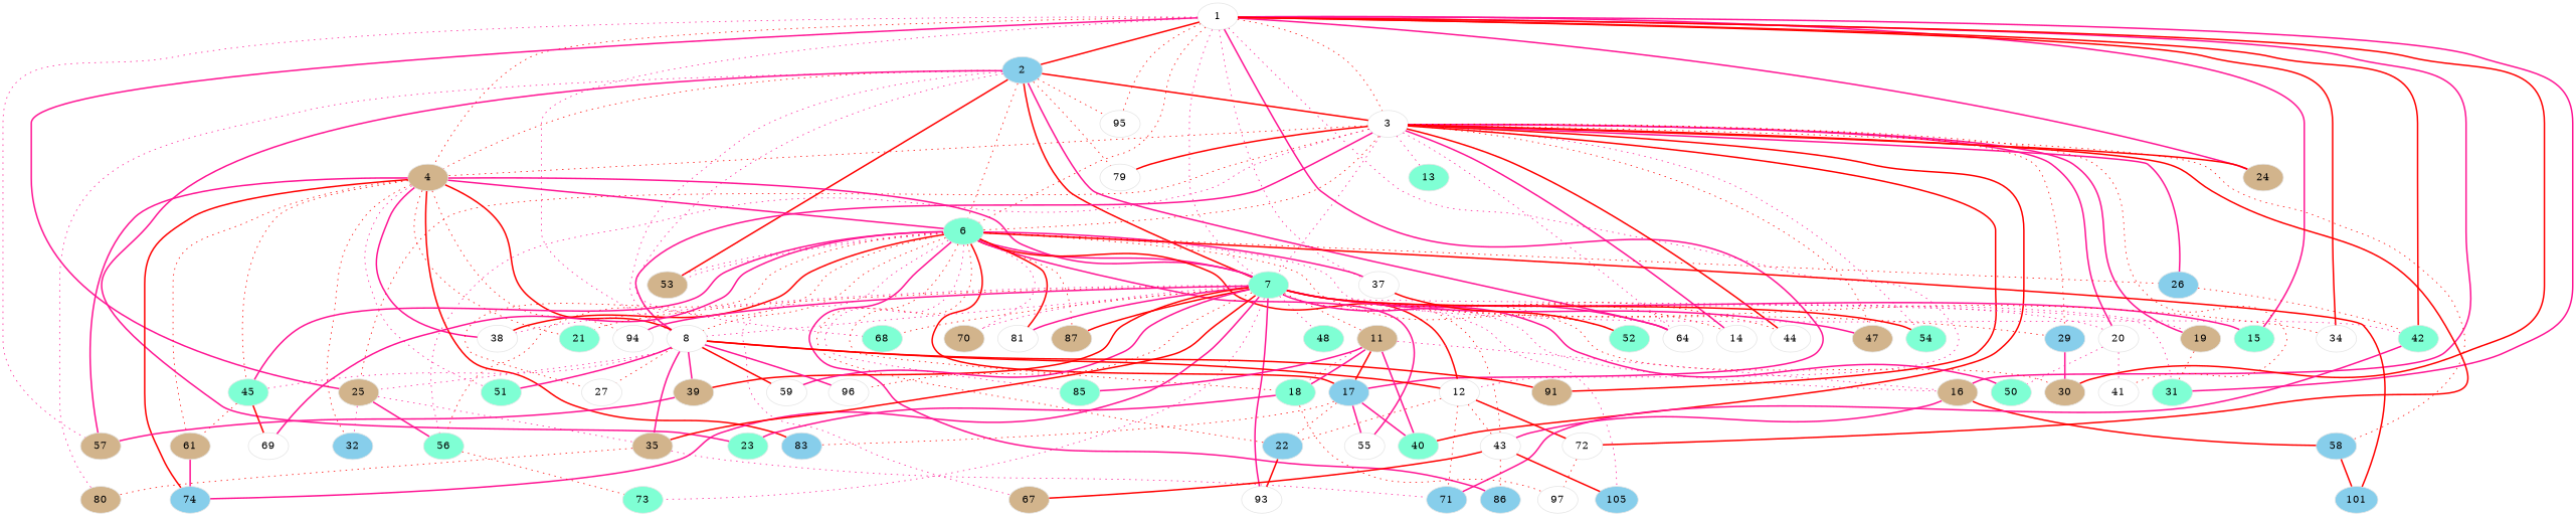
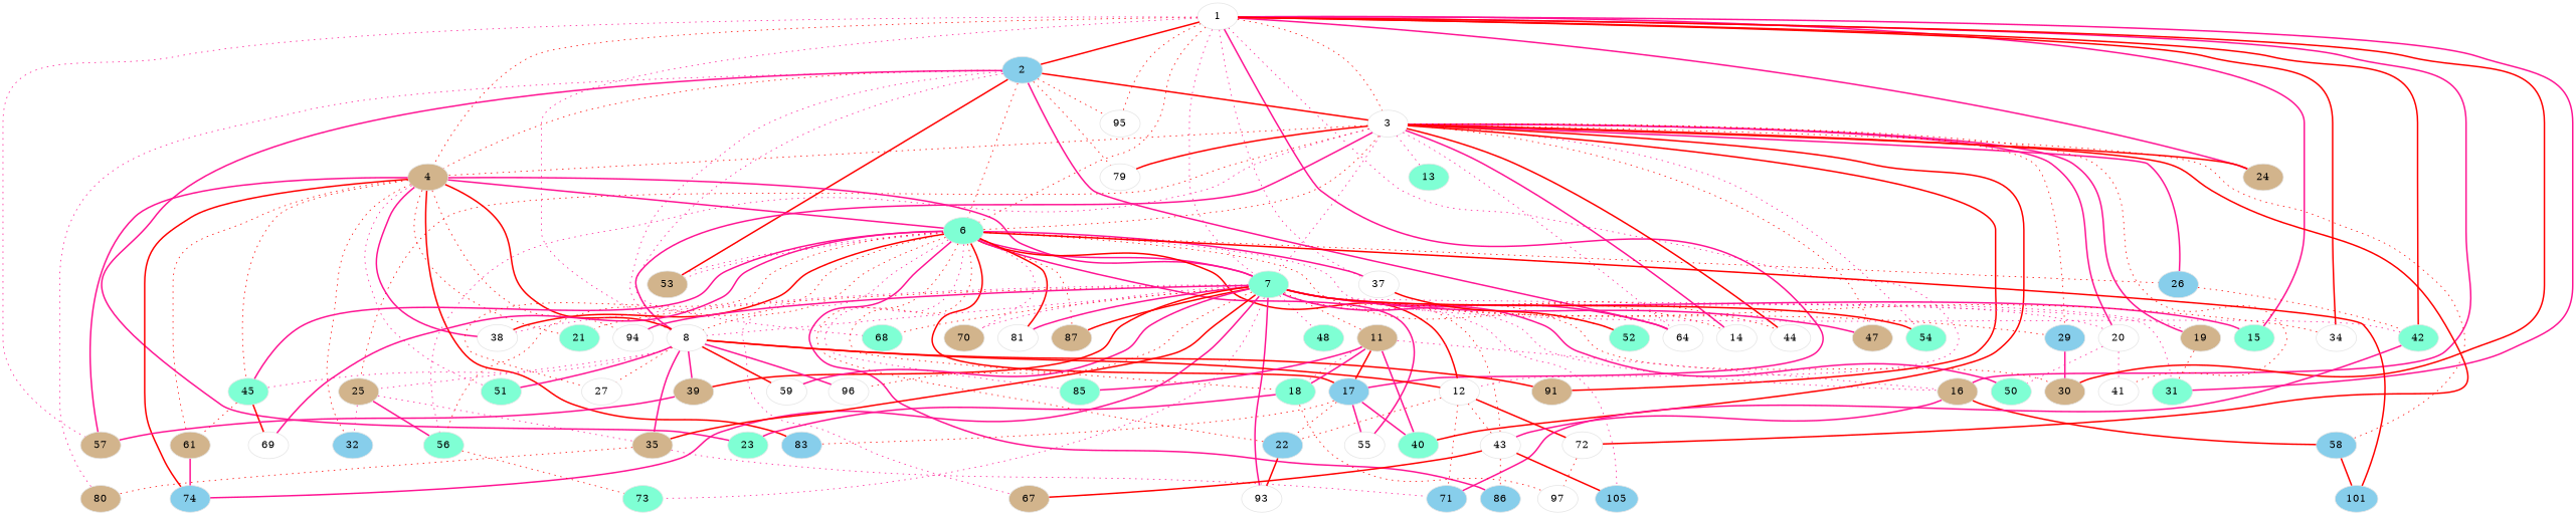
  graph {
    node [color=gray90 fillcolor=white style=filled]
    edge [color=red style=dotted]
    1 [super="+98"]
    2 [fillcolor=skyblue super="+63"]
    3 [super="+5"]
    4 [fillcolor=tan super="+49"]
    6 [fillcolor=aquamarine super="+76"]
    7 [fillcolor=aquamarine super="+10"]
    8 [super="+9"]
    12 [super="+36"]
    15 [fillcolor=aquamarine]
    16 [fillcolor=tan super="+26"]
    17 [fillcolor=skyblue super="+82"]
    24 [fillcolor=tan]
    25 [fillcolor=tan super="+46"]
    30 [fillcolor=tan super="+99"]
    31 [fillcolor=aquamarine super="+88"]
    34
    37
    42 [fillcolor=aquamarine super="+66"]
    57 [fillcolor=tan super="+77"]
    95
    23 [fillcolor=aquamarine]
    53 [fillcolor=tan super="+103"]
    64 [super="+102"]
    68 [fillcolor=aquamarine]
    79
    80 [fillcolor=tan]
    13 [fillcolor=aquamarine]
    14
    19 [fillcolor=tan super="+84"]
    20
    n31 [fillcolor=skyblue label=26]
    29 [fillcolor=skyblue]
    40 [fillcolor=aquamarine]
    41
    44
    47 [fillcolor=tan]
    54 [fillcolor=aquamarine]
    56 [fillcolor=aquamarine super="+100"]
    58 [fillcolor=skyblue]
    72
    91 [fillcolor=tan]
    21 [fillcolor=aquamarine super="+104"]
    32 [fillcolor=skyblue]
    38 [super="+90"]
    45 [fillcolor=aquamarine super="+65"]
    51 [fillcolor=aquamarine]
    61 [fillcolor=tan]
    74 [fillcolor=skyblue super="+106"]
    83 [fillcolor=skyblue]
    94
    18 [fillcolor=aquamarine super="+33"]
    22 [fillcolor=skyblue super="+89"]
    27
    52 [fillcolor=aquamarine]
    55
    67 [fillcolor=tan]
    69
    70 [fillcolor=tan]
    81
    85 [fillcolor=aquamarine]
    86 [fillcolor=skyblue]
    87 [fillcolor=tan]
    101 [fillcolor=skyblue]
    11 [fillcolor=tan super="+75"]
    35 [fillcolor=tan super="+60"]
    39 [fillcolor=tan]
    43 [super="+92"]
    48 [fillcolor=aquamarine]
    50 [fillcolor=aquamarine]
    59
    73 [fillcolor=aquamarine]
    93
    96
    105 [fillcolor=skyblue]
    71 [fillcolor=skyblue super="+78"]
    97
    1 -- 2 [style=bold weight=2]
    1 -- 3 [weight=2]
    1 -- 4
    1 -- 6
    1 -- 7 [color=deeppink weight=2]
    1 -- 8 [color=deeppink weight=2]
    1 -- 12 [color=deeppink]
    1 -- 15 [color=deeppink style=bold]
    1 -- 16 [color=deeppink style=bold]
    1 -- 17 [color=deeppink style=bold]
    1 -- 24 [color=deeppink style=bold]
-   1 -- 25 [color=deeppink style=bold]
    1 -- 30 [style=bold]
    1 -- 31 [color=deeppink style=bold]
    1 -- 34 [style=bold]
    1 -- 37 [color=deeppink]
    1 -- 42 [style=bold]
    1 -- 57 [color=deeppink]
    1 -- 95
    2 -- 3 [style=bold weight=3]
    2 -- 4
    2 -- 6
-   2 -- 7 [style=bold weight=2]
    2 -- 8 [color=deeppink weight=2]
    2 -- 95
    2 -- 23 [color=deeppink style=bold]
    2 -- 53 [style=bold]
    2 -- 64 [color=deeppink style=bold]
    2 -- 68 [color=deeppink]
    2 -- 79
    2 -- 80 [color=deeppink]
    3 -- 4 [weight=2]
    3 -- 6 [weight=2]
    3 -- 7 [color=deeppink weight=4]
    3 -- 8 [color=deeppink style=bold weight=4]
    3 -- 24 [style=bold]
    3 -- 25
    3 -- 64 [color=deeppink]
    3 -- 79 [style=bold]
    3 -- 13 [color=deeppink]
    3 -- 14 [color=deeppink style=bold]
    3 -- 19 [color=deeppink style=bold weight=2]
    3 -- 20 [color=deeppink style=bold]
    3 -- n31 [color=deeppink style=bold]
    3 -- 29
    3 -- 40 [style=bold]
    3 -- 41
    3 -- 44 [style=bold]
    3 -- 47
    3 -- 54 [color=deeppink]
    3 -- 56 [color=deeppink]
    3 -- 58
    3 -- 72 [style=bold]
    3 -- 91 [style=bold]
    4 -- 6 [color=deeppink style=bold]
    4 -- 7 [color=deeppink style=bold weight=2]
    4 -- 8 [style=bold weight=2]
    4 -- 57 [color=deeppink style=bold]
    4 -- 21
    4 -- 32
    4 -- 38 [color=deeppink style=bold]
    4 -- 45
    4 -- 51 [color=deeppink]
    4 -- 61
    4 -- 74 [style=bold]
    4 -- 83 [style=bold]
    4 -- 94
    6 -- 7 [color=deeppink style=bold weight=3]
    6 -- 8 [weight=2]
    6 -- 12 [style=bold]
    6 -- 17 [style=bold]
    6 -- 37 [color=deeppink style=bold]
    6 -- 42 [color=deeppink]
    6 -- 53 [color=deeppink]
    6 -- 53 [color=deeppink]
    6 -- n31
    6 -- 56
    6 -- 38 [style=bold]
    6 -- 45 [color=deeppink style=bold]
    6 -- 18
    6 -- 22
    6 -- 27
    6 -- 52
    6 -- 55 [color=deeppink style=bold]
    6 -- 67 [color=deeppink]
    6 -- 69 [color=deeppink style=bold]
    6 -- 70 [color=deeppink]
    6 -- 81 [style=bold]
    6 -- 85 [color=deeppink]
    6 -- 86 [color=deeppink style=bold]
    6 -- 87
    6 -- 101 [style=bold]
    7 -- 8 [color=deeppink weight=4]
    7 -- 15 [color=deeppink style=bold]
    7 -- 16 [color=deeppink]
    7 -- 30
    7 -- 31 [color=deeppink]
    7 -- 34
    7 -- 64 [color=deeppink style=bold]
    7 -- 68
    7 -- 14
    7 -- 19 [color=deeppink]
    7 -- 20 [color=deeppink]
    7 -- 29
    7 -- 44
    7 -- 47 [color=deeppink style=bold]
    7 -- 54 [style=bold]
    7 -- 21 [weight=2]
    7 -- 38 [color=deeppink]
    7 -- 74 [color=deeppink style=bold]
    7 -- 94 [color=deeppink style=bold]
    7 -- 70 [color=deeppink]
    7 -- 81 [color=deeppink style=bold]
    7 -- 87 [style=bold]
    7 -- 11 [weight=2]
    7 -- 35 [style=bold]
    7 -- 39 [style=bold]
    7 -- 43
    7 -- 48 [color=deeppink weight=2]
    7 -- 50 [color=deeppink style=bold]
    7 -- 59 [color=deeppink style=bold]
    7 -- 73 [color=deeppink]
    7 -- 93 [color=deeppink style=bold]
    7 -- 96
    7 -- 105 [color=deeppink]
    8 -- 12 [style=bold]
    8 -- 25 [color=deeppink]
    8 -- 91 [style=bold]
    8 -- 45 [color=deeppink]
    8 -- 51 [color=deeppink style=bold]
    8 -- 27
    8 -- 35 [color=deeppink style=bold]
    8 -- 39 [color=deeppink style=bold]
    8 -- 59 [style=bold]
    8 -- 96 [color=deeppink style=bold]
    12 -- 72 [style=bold]
    12 -- 22
    12 -- 43
    12 -- 71
    16 -- 58 [style=bold]
    16 -- 43 [color=deeppink style=bold]
    17 -- 40 [color=deeppink style=bold]
    17 -- 83
    17 -- 22
    17 -- 55 [color=deeppink style=bold]
    25 -- 56 [color=deeppink style=bold]
    25 -- 32 [color=deeppink]
    25 -- 35 [color=deeppink]
    37 -- 52 [style=bold]
    42 -- 71 [color=deeppink style=bold]
    19 -- 31
    20 -- 41 [color=deeppink]
    20 -- 50 [color=deeppink]
    n31 -- 42
    29 -- 30 [color=deeppink style=bold]
    56 -- 73
    58 -- 101 [style=bold]
    72 -- 97
    45 -- 61
    45 -- 69 [style=bold]
    61 -- 74 [color=deeppink style=bold]
    18 -- 23 [color=deeppink style=bold]
    18 -- 97
    22 -- 93 [style=bold]
    11 -- 16 [color=deeppink]
    11 -- 17 [style=bold]
    11 -- 40 [color=deeppink style=bold]
    11 -- 18 [color=deeppink]
    11 -- 18 [color=deeppink style=bold]
    11 -- 85 [color=deeppink style=bold]
    35 -- 80
    35 -- 71 [color=deeppink]
    39 -- 57 [color=deeppink style=bold]
    43 -- 67 [style=bold]
    43 -- 86
    43 -- 105 [style=bold]
  }
